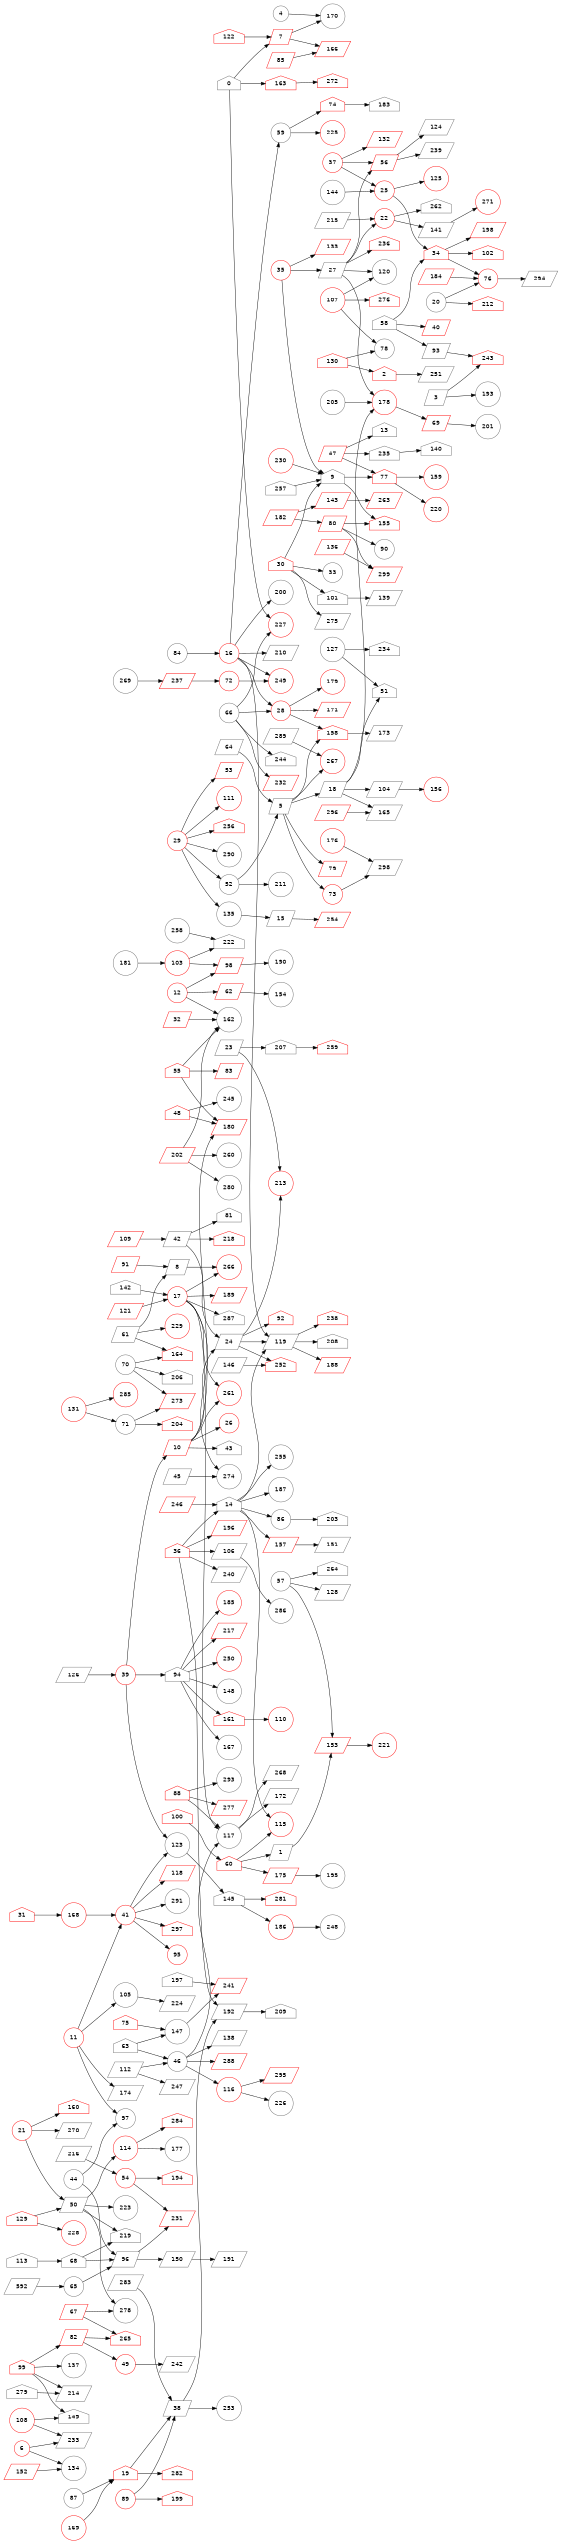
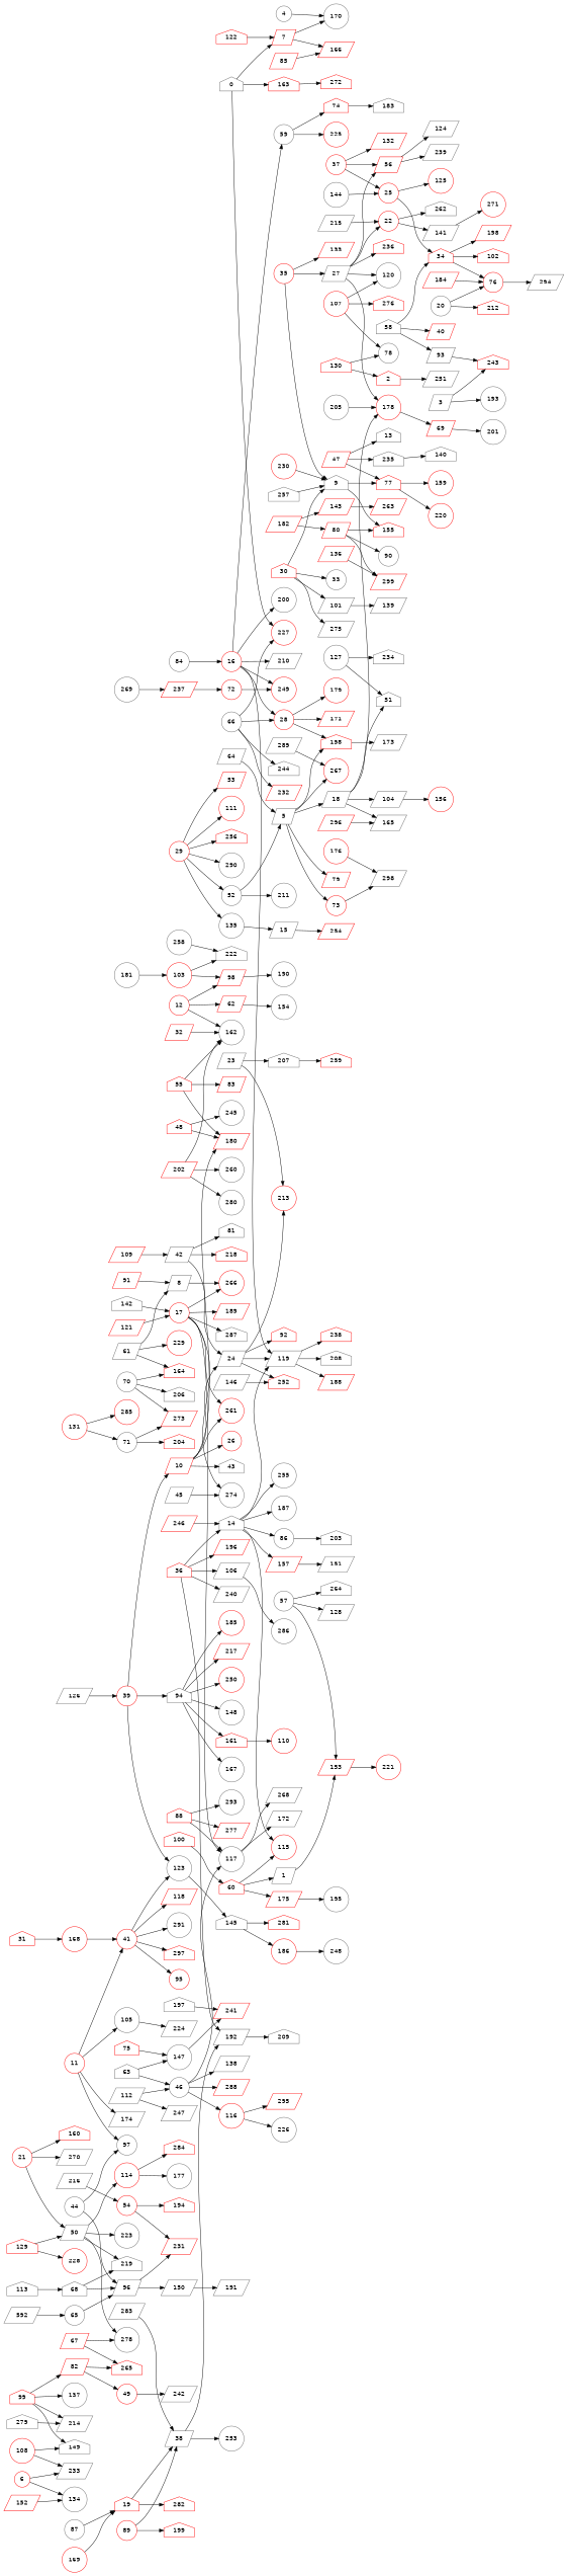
  digraph {
    fontname="DejaVu Sans"
    rankdir=LR
    node [color=red fontname="DejaVu Sans" shape=circle]
    edge [fontname="DejaVu Sans"]
    0 [color=gray40 shape=house]
    7 [shape=parallelogram]
    163 [shape=house]
    227
    170 [color=gray40]
    166 [shape=parallelogram]
    272 [shape=house]
    1 [color=gray40 shape=parallelogram]
    153 [shape=parallelogram]
    221
    2 [shape=house]
    251 [color=gray40 shape=parallelogram]
    3 [color=gray40 shape=parallelogram]
    193 [color=gray40]
    243 [shape=house]
    4 [color=gray40]
    5 [color=gray40 shape=parallelogram]
    18 [color=gray40 shape=parallelogram]
    73
    79 [shape=parallelogram]
    158 [shape=house]
    267
    51 [color=gray40 shape=house]
    104 [color=gray40 shape=parallelogram]
    165 [color=gray40 shape=parallelogram]
    178
    298 [color=gray40 shape=parallelogram]
    173 [color=gray40 shape=parallelogram]
    156
    69 [shape=parallelogram]
    134 [color=gray40]
    6
    233 [color=gray40 shape=parallelogram]
    8 [color=gray40 shape=parallelogram]
    266
    9 [color=gray40 shape=house]
    77 [shape=house]
    155 [shape=house]
    159
    220
    10 [shape=parallelogram]
    24 [color=gray40 shape=parallelogram]
    26
    43 [color=gray40 shape=house]
    180 [shape=parallelogram]
    261
    119 [color=gray40 shape=parallelogram]
    213
    92 [shape=house]
    252 [shape=house]
    188 [shape=parallelogram]
    238 [shape=house]
    208 [color=gray40 shape=house]
    11
    41
    97 [color=gray40]
    105 [color=gray40]
    174 [color=gray40 shape=parallelogram]
    123 [color=gray40]
    95
    118 [shape=parallelogram]
    291 [color=gray40]
    297 [shape=house]
    224 [color=gray40 shape=parallelogram]
    145 [color=gray40 shape=house]
    62 [shape=parallelogram]
    12
    98 [shape=parallelogram]
    162 [color=gray40]
    154 [color=gray40]
    190 [color=gray40]
    14 [color=gray40 shape=house]
    86 [color=gray40]
    115
    157 [shape=parallelogram]
    187 [color=gray40]
    255 [color=gray40]
    203 [color=gray40 shape=house]
    151 [color=gray40 shape=parallelogram]
    15 [color=gray40 shape=parallelogram]
    254 [shape=parallelogram]
    16
    28
    59 [color=gray40]
    200 [color=gray40]
    210 [color=gray40 shape=parallelogram]
    249
    171 [shape=parallelogram]
    179
    74 [shape=house]
    225
    183 [color=gray40 shape=house]
    17
    117 [color=gray40]
    189 [shape=parallelogram]
    274 [color=gray40]
    287 [color=gray40 shape=house]
    172 [color=gray40 shape=parallelogram]
    268 [color=gray40 shape=parallelogram]
    201 [color=gray40]
    19 [shape=house]
    38 [color=gray40 shape=parallelogram]
    282 [shape=house]
    192 [color=gray40 shape=parallelogram]
    253 [color=gray40]
    209 [color=gray40 shape=house]
    20 [color=gray40]
    76
    212 [shape=house]
    294 [color=gray40 shape=parallelogram]
    50 [color=gray40 shape=parallelogram]
    21
    160 [shape=house]
    270 [color=gray40 shape=parallelogram]
    114
    219 [color=gray40 shape=house]
    223 [color=gray40]
    278 [color=gray40]
    177 [color=gray40]
    284 [shape=house]
    141 [color=gray40 shape=parallelogram]
    22
    262 [color=gray40 shape=house]
    271
    23 [color=gray40 shape=parallelogram]
    207 [color=gray40 shape=house]
    259 [shape=house]
    34 [shape=house]
    25
    125
    198 [shape=parallelogram]
    102 [shape=house]
    27 [color=gray40 shape=parallelogram]
    56 [shape=parallelogram]
    120 [color=gray40]
    236 [shape=house]
    124 [color=gray40 shape=parallelogram]
    239 [color=gray40 shape=parallelogram]
    52 [color=gray40]
    29
    111
    135 [color=gray40]
    256 [shape=house]
    290 [color=gray40]
    53 [shape=parallelogram]
    211 [color=gray40]
    30 [shape=house]
    33 [color=gray40]
-   101 [color=gray40 shape=house]
+   101 [color=gray40 shape=parallelogram]
    275 [color=gray40 shape=parallelogram]
    139 [color=gray40 shape=parallelogram]
    31 [shape=house]
    168
    35
    133 [shape=parallelogram]
    36 [shape=house]
    106 [color=gray40 shape=parallelogram]
    196 [shape=parallelogram]
    240 [color=gray40 shape=parallelogram]
    286 [color=gray40]
    37
    132 [shape=parallelogram]
    39
    94 [color=gray40 shape=house]
    148 [color=gray40]
    161 [shape=house]
    167 [color=gray40]
    185
    217 [shape=parallelogram]
    250
    110
    186
    281 [shape=house]
    42 [color=gray40 shape=parallelogram]
    81 [color=gray40 shape=house]
    218 [shape=house]
    44 [color=gray40]
    96 [color=gray40 shape=parallelogram]
    231 [shape=parallelogram]
    150 [color=gray40 shape=parallelogram]
    191 [color=gray40 shape=parallelogram]
    45 [color=gray40 shape=parallelogram]
    46 [color=gray40]
    116
    138 [color=gray40 shape=parallelogram]
    288 [shape=parallelogram]
    226 [color=gray40]
    295 [shape=parallelogram]
    47 [shape=parallelogram]
    13 [color=gray40 shape=house]
    235 [color=gray40 shape=house]
    140 [color=gray40 shape=house]
    48 [shape=house]
    245 [color=gray40]
    242 [color=gray40 shape=parallelogram]
    49
    54
    194 [shape=house]
    55 [shape=house]
    83 [shape=parallelogram]
    57 [color=gray40]
    128 [color=gray40 shape=parallelogram]
    264 [color=gray40 shape=house]
    58 [color=gray40 shape=house]
    40 [shape=parallelogram]
    93 [color=gray40 shape=parallelogram]
    60 [shape=house]
    175 [shape=parallelogram]
    195 [color=gray40]
    61 [color=gray40 shape=parallelogram]
    164 [shape=house]
    229
    63 [color=gray40 shape=house]
    147 [color=gray40]
    241 [shape=parallelogram]
    64 [color=gray40 shape=parallelogram]
    65 [color=gray40]
    66 [color=gray40]
    232 [shape=parallelogram]
    244 [color=gray40 shape=house]
    67 [shape=parallelogram]
    265 [shape=house]
    68 [color=gray40 shape=house]
    70 [color=gray40]
    206 [color=gray40 shape=house]
    273 [shape=parallelogram]
    71 [color=gray40]
    204 [shape=house]
    72
    75 [shape=house]
    80 [shape=parallelogram]
    90 [color=gray40]
    299 [shape=parallelogram]
    82 [shape=parallelogram]
    84 [color=gray40]
    85 [shape=parallelogram]
    87 [color=gray40]
    88 [shape=house]
    277 [shape=parallelogram]
    293 [color=gray40]
    89
    199 [shape=house]
    91 [shape=parallelogram]
    99 [shape=house]
    137 [color=gray40]
    149 [color=gray40 shape=house]
    214 [color=gray40 shape=parallelogram]
    100 [shape=house]
    103
    222 [color=gray40 shape=house]
    258 [color=gray40]
    107
    78 [color=gray40]
    276 [shape=house]
    108
    109 [shape=parallelogram]
    112 [color=gray40 shape=parallelogram]
    247 [color=gray40 shape=parallelogram]
    113 [color=gray40 shape=house]
    121 [shape=parallelogram]
    122 [shape=house]
    248 [color=gray40]
    126 [color=gray40 shape=parallelogram]
    127 [color=gray40]
    234 [color=gray40 shape=house]
    129 [shape=house]
    228
    130 [shape=house]
    131
    285
    136 [shape=parallelogram]
    142 [color=gray40 shape=house]
    143 [shape=parallelogram]
    263 [shape=parallelogram]
    144 [color=gray40]
    146 [color=gray40 shape=parallelogram]
    152 [shape=parallelogram]
    169
    176
    181 [color=gray40]
    182 [shape=parallelogram]
    184 [shape=parallelogram]
    197 [color=gray40 shape=house]
    202 [shape=parallelogram]
    260 [color=gray40]
    280 [color=gray40]
    205 [color=gray40]
    215 [color=gray40 shape=parallelogram]
    216 [color=gray40 shape=parallelogram]
    230
    237 [shape=parallelogram]
    246 [shape=parallelogram]
    257 [color=gray40 shape=house]
    269 [color=gray40]
    279 [color=gray40 shape=house]
    283 [color=gray40 shape=parallelogram]
    289 [color=gray40 shape=parallelogram]
    n298 [color=gray40 label=592 shape=parallelogram]
    296 [shape=parallelogram]
    32 [shape=parallelogram]
    0 -> 7
    0 -> 163
    0 -> 227
    7 -> 170
    7 -> 166
    163 -> 272
    1 -> 153
    153 -> 221
    2 -> 251
    3 -> 193
    3 -> 243
    4 -> 170
    5 -> 18
    5 -> 73
    5 -> 79
    5 -> 158
    5 -> 267
    18 -> 51
    18 -> 104
    18 -> 165
    18 -> 178
    73 -> 298
    158 -> 173
    104 -> 156
    178 -> 69
    69 -> 201
    6 -> 134
    6 -> 233
    8 -> 266
    9 -> 77
    9 -> 155
    77 -> 159
    77 -> 220
    10 -> 24
    10 -> 26
    10 -> 43
    10 -> 180
    10 -> 261
    24 -> 119
    24 -> 213
    24 -> 92
    24 -> 252
    119 -> 188
    119 -> 238
    119 -> 208
    11 -> 41
    11 -> 97
    11 -> 105
    11 -> 174
    41 -> 123
    41 -> 95
    41 -> 118
    41 -> 291
    41 -> 297
    105 -> 224
    123 -> 145
    145 -> 186
    145 -> 281
    62 -> 154
    12 -> 62
    12 -> 98
    12 -> 162
    98 -> 190
    14 -> 119
    14 -> 86
    14 -> 115
    14 -> 157
    14 -> 187
    14 -> 255
    86 -> 203
    157 -> 151
    15 -> 254
    16 -> 119
    16 -> 28
    16 -> 59
    16 -> 200
    16 -> 210
    16 -> 249
    28 -> 158
    28 -> 171
    28 -> 179
    59 -> 74
    59 -> 225
    74 -> 183
    17 -> 266
    17 -> 261
    17 -> 117
    17 -> 189
    17 -> 274
    17 -> 287
    117 -> 172
    117 -> 268
    19 -> 38
    19 -> 282
    38 -> 192
    38 -> 253
    192 -> 209
    20 -> 76
    20 -> 212
    76 -> 294
    50 -> 114
    50 -> 219
    50 -> 223
    50 -> 278
    21 -> 50
    21 -> 160
    21 -> 270
    114 -> 177
    114 -> 284
    141 -> 271
    22 -> 141
    22 -> 262
    23 -> 213
    23 -> 207
    207 -> 259
    34 -> 76
    34 -> 198
    34 -> 102
    25 -> 34
    25 -> 125
    27 -> 178
    27 -> 22
    27 -> 56
    27 -> 120
    27 -> 236
    56 -> 124
    56 -> 239
    52 -> 5
    52 -> 211
    29 -> 52
    29 -> 111
    29 -> 135
    29 -> 256
    29 -> 290
    29 -> 53
    135 -> 15
    30 -> 9
    30 -> 33
    30 -> 101
    30 -> 275
    101 -> 139
    31 -> 168
    168 -> 41
    35 -> 9
    35 -> 27
    35 -> 133
    36 -> 14
    36 -> 192
    36 -> 106
    36 -> 196
    36 -> 240
    106 -> 286
    37 -> 25
    37 -> 56
    37 -> 132
    39 -> 10
    39 -> 123
    39 -> 94
    94 -> 148
    94 -> 161
    94 -> 167
    94 -> 185
    94 -> 217
    94 -> 250
    161 -> 110
    186 -> 248
    42 -> 24
    42 -> 81
    42 -> 218
    44 -> 97
    44 -> 96
    96 -> 231
    96 -> 150
    150 -> 191
    45 -> 274
    46 -> 117
    46 -> 116
    46 -> 138
    46 -> 288
    116 -> 226
    116 -> 295
    47 -> 77
    47 -> 13
    47 -> 235
    235 -> 140
    48 -> 180
    48 -> 245
    49 -> 242
    54 -> 231
    54 -> 194
    55 -> 180
    55 -> 162
    55 -> 83
    57 -> 153
    57 -> 128
    57 -> 264
    58 -> 34
    58 -> 40
    58 -> 93
    93 -> 243
    60 -> 1
    60 -> 115
    60 -> 175
    175 -> 195
    61 -> 8
    61 -> 164
    61 -> 229
    63 -> 46
    63 -> 147
    147 -> 241
    64 -> 5
    65 -> 96
    66 -> 227
    66 -> 28
    66 -> 232
    66 -> 244
    67 -> 278
    67 -> 265
    68 -> 219
    68 -> 96
    70 -> 164
    70 -> 206
    70 -> 273
    71 -> 273
    71 -> 204
    72 -> 249
    75 -> 147
    80 -> 155
    80 -> 90
    80 -> 299
    82 -> 49
    82 -> 265
    84 -> 16
    85 -> 166
    87 -> 19
    88 -> 117
    88 -> 277
    88 -> 293
    89 -> 38
    89 -> 199
    91 -> 8
    99 -> 82
    99 -> 137
    99 -> 149
    99 -> 214
    100 -> 60
    103 -> 98
    103 -> 222
    258 -> 222
    107 -> 120
    107 -> 78
    107 -> 276
    108 -> 233
    108 -> 149
    109 -> 42
    112 -> 46
    112 -> 247
    113 -> 68
    121 -> 17
    122 -> 7
    126 -> 39
    127 -> 51
    127 -> 234
    129 -> 50
    129 -> 228
    130 -> 2
    130 -> 78
    131 -> 71
    131 -> 285
    136 -> 299
    142 -> 17
    143 -> 263
    144 -> 25
    146 -> 252
    152 -> 134
    169 -> 19
    176 -> 298
    181 -> 103
    182 -> 80
    182 -> 143
    184 -> 76
    197 -> 241
    202 -> 162
    202 -> 260
    202 -> 280
    205 -> 178
    215 -> 22
    216 -> 54
    230 -> 9
    237 -> 72
    246 -> 14
    257 -> 9
    269 -> 237
    279 -> 214
    283 -> 38
    289 -> 267
    n298 -> 65
    296 -> 165
    32 -> 162
  }
